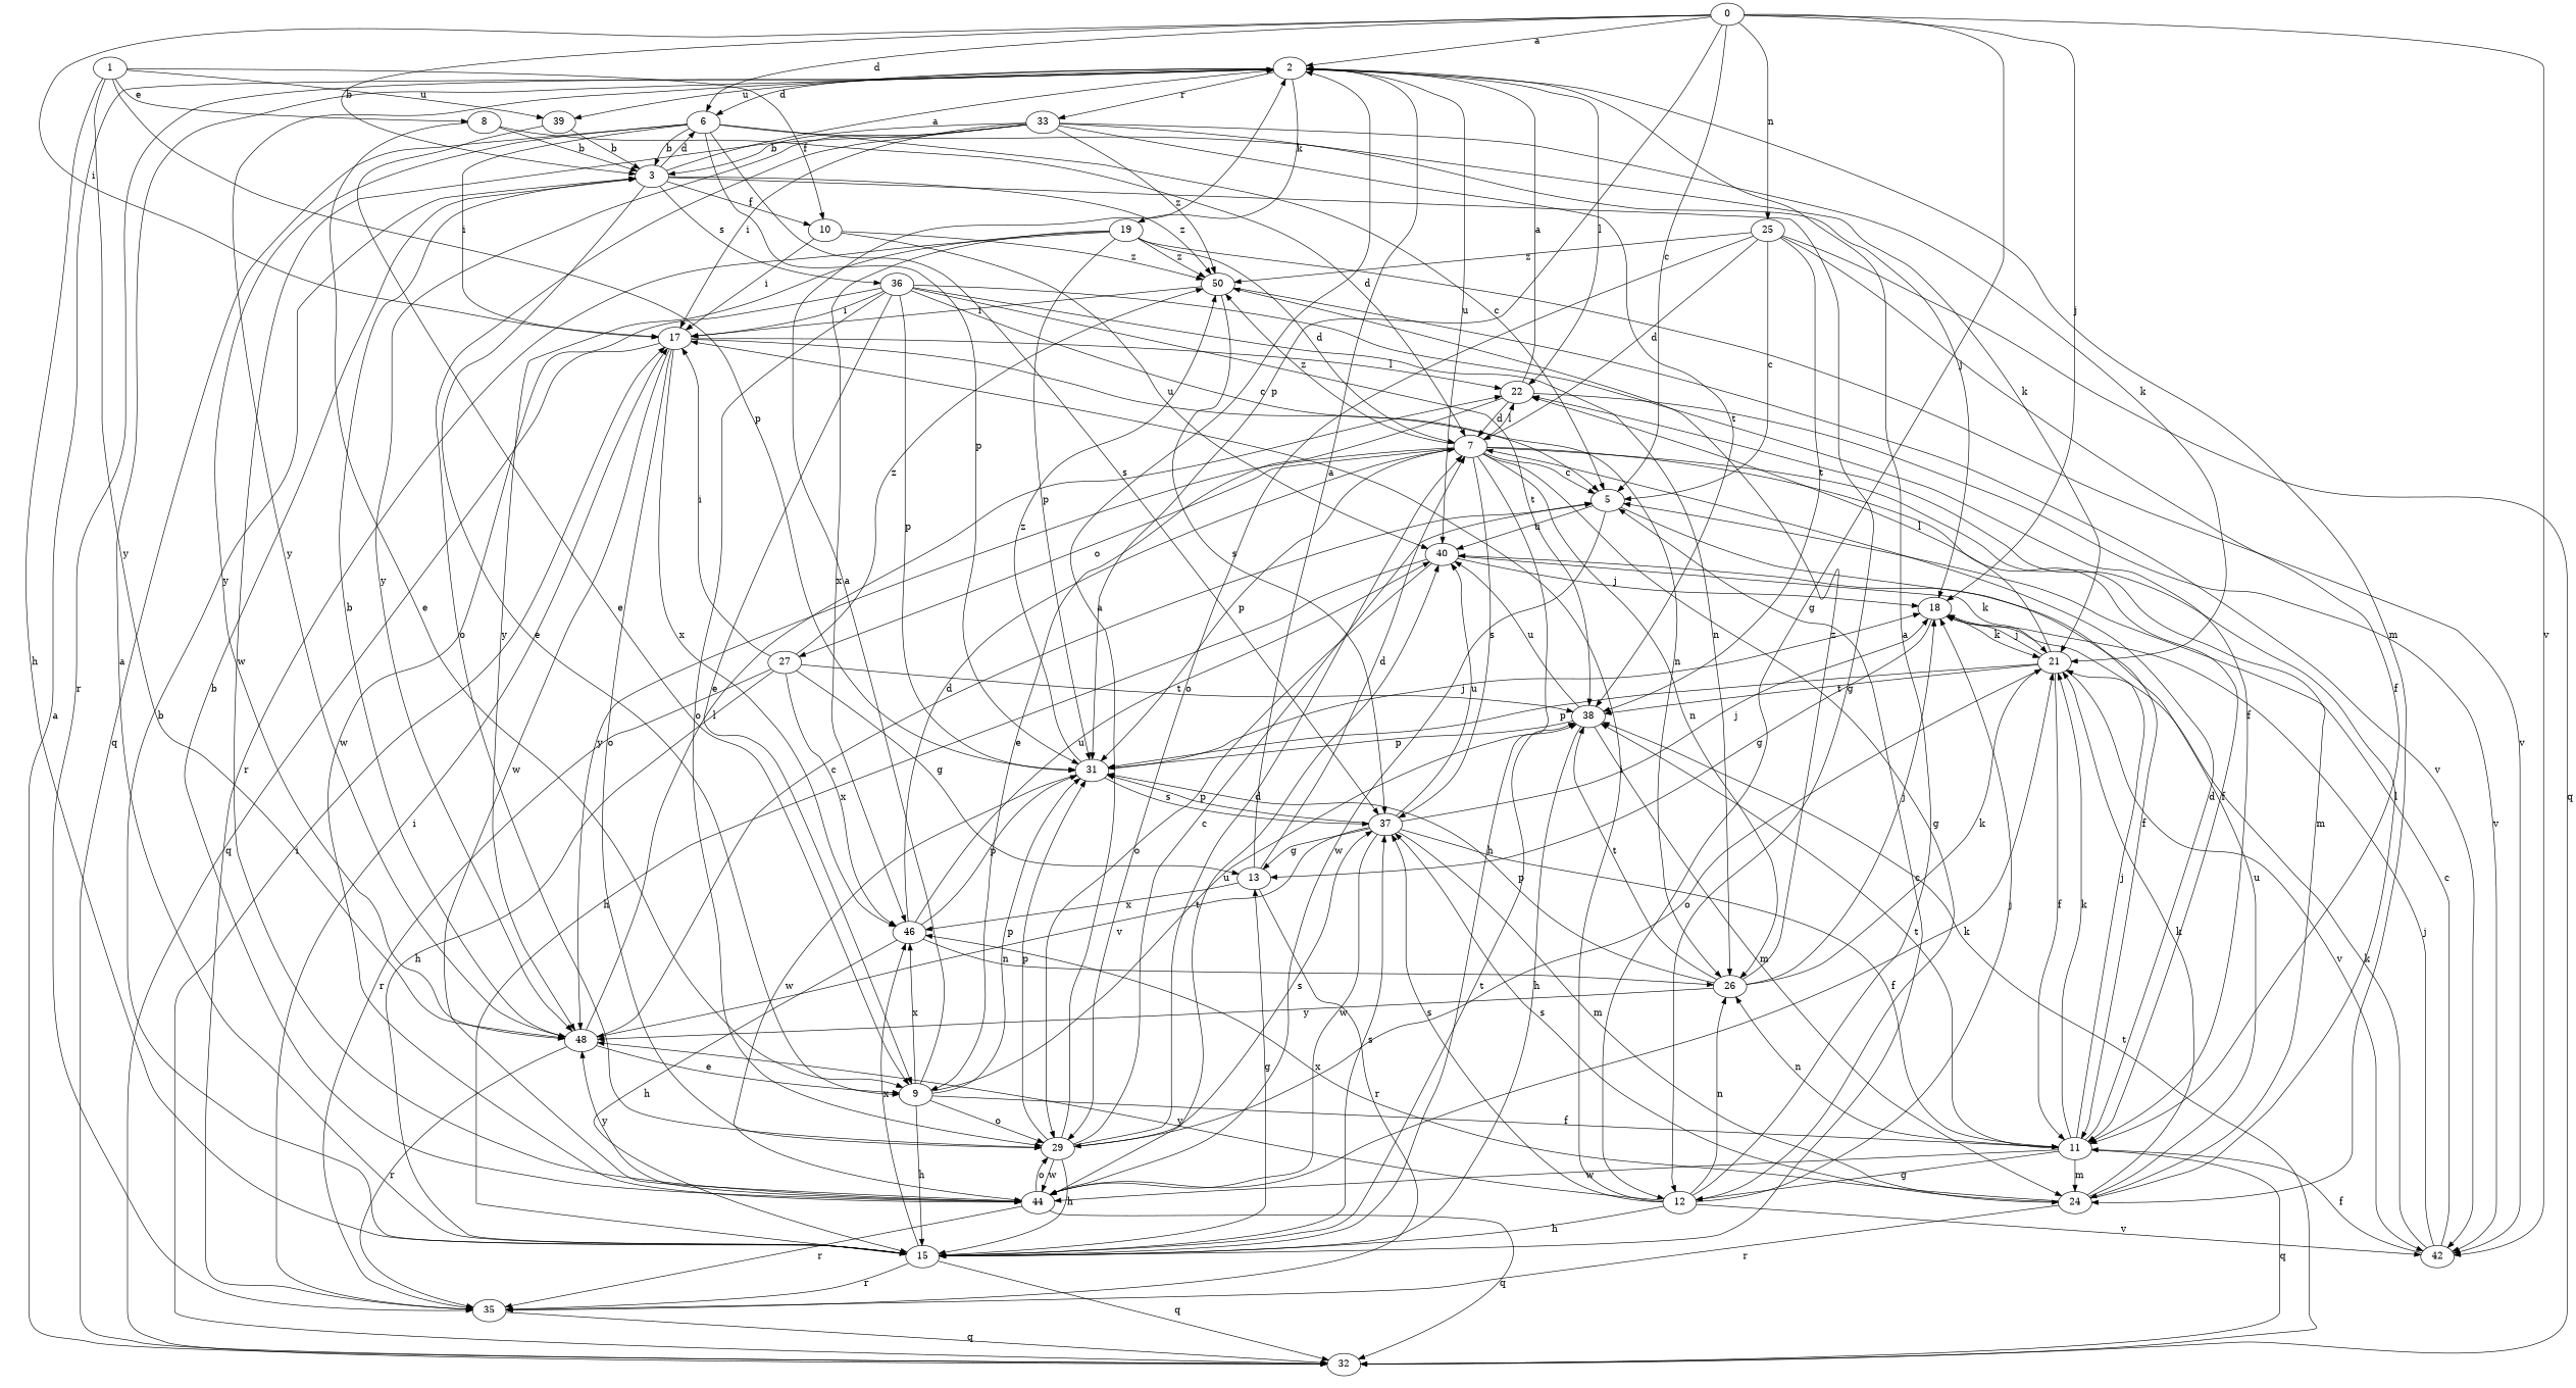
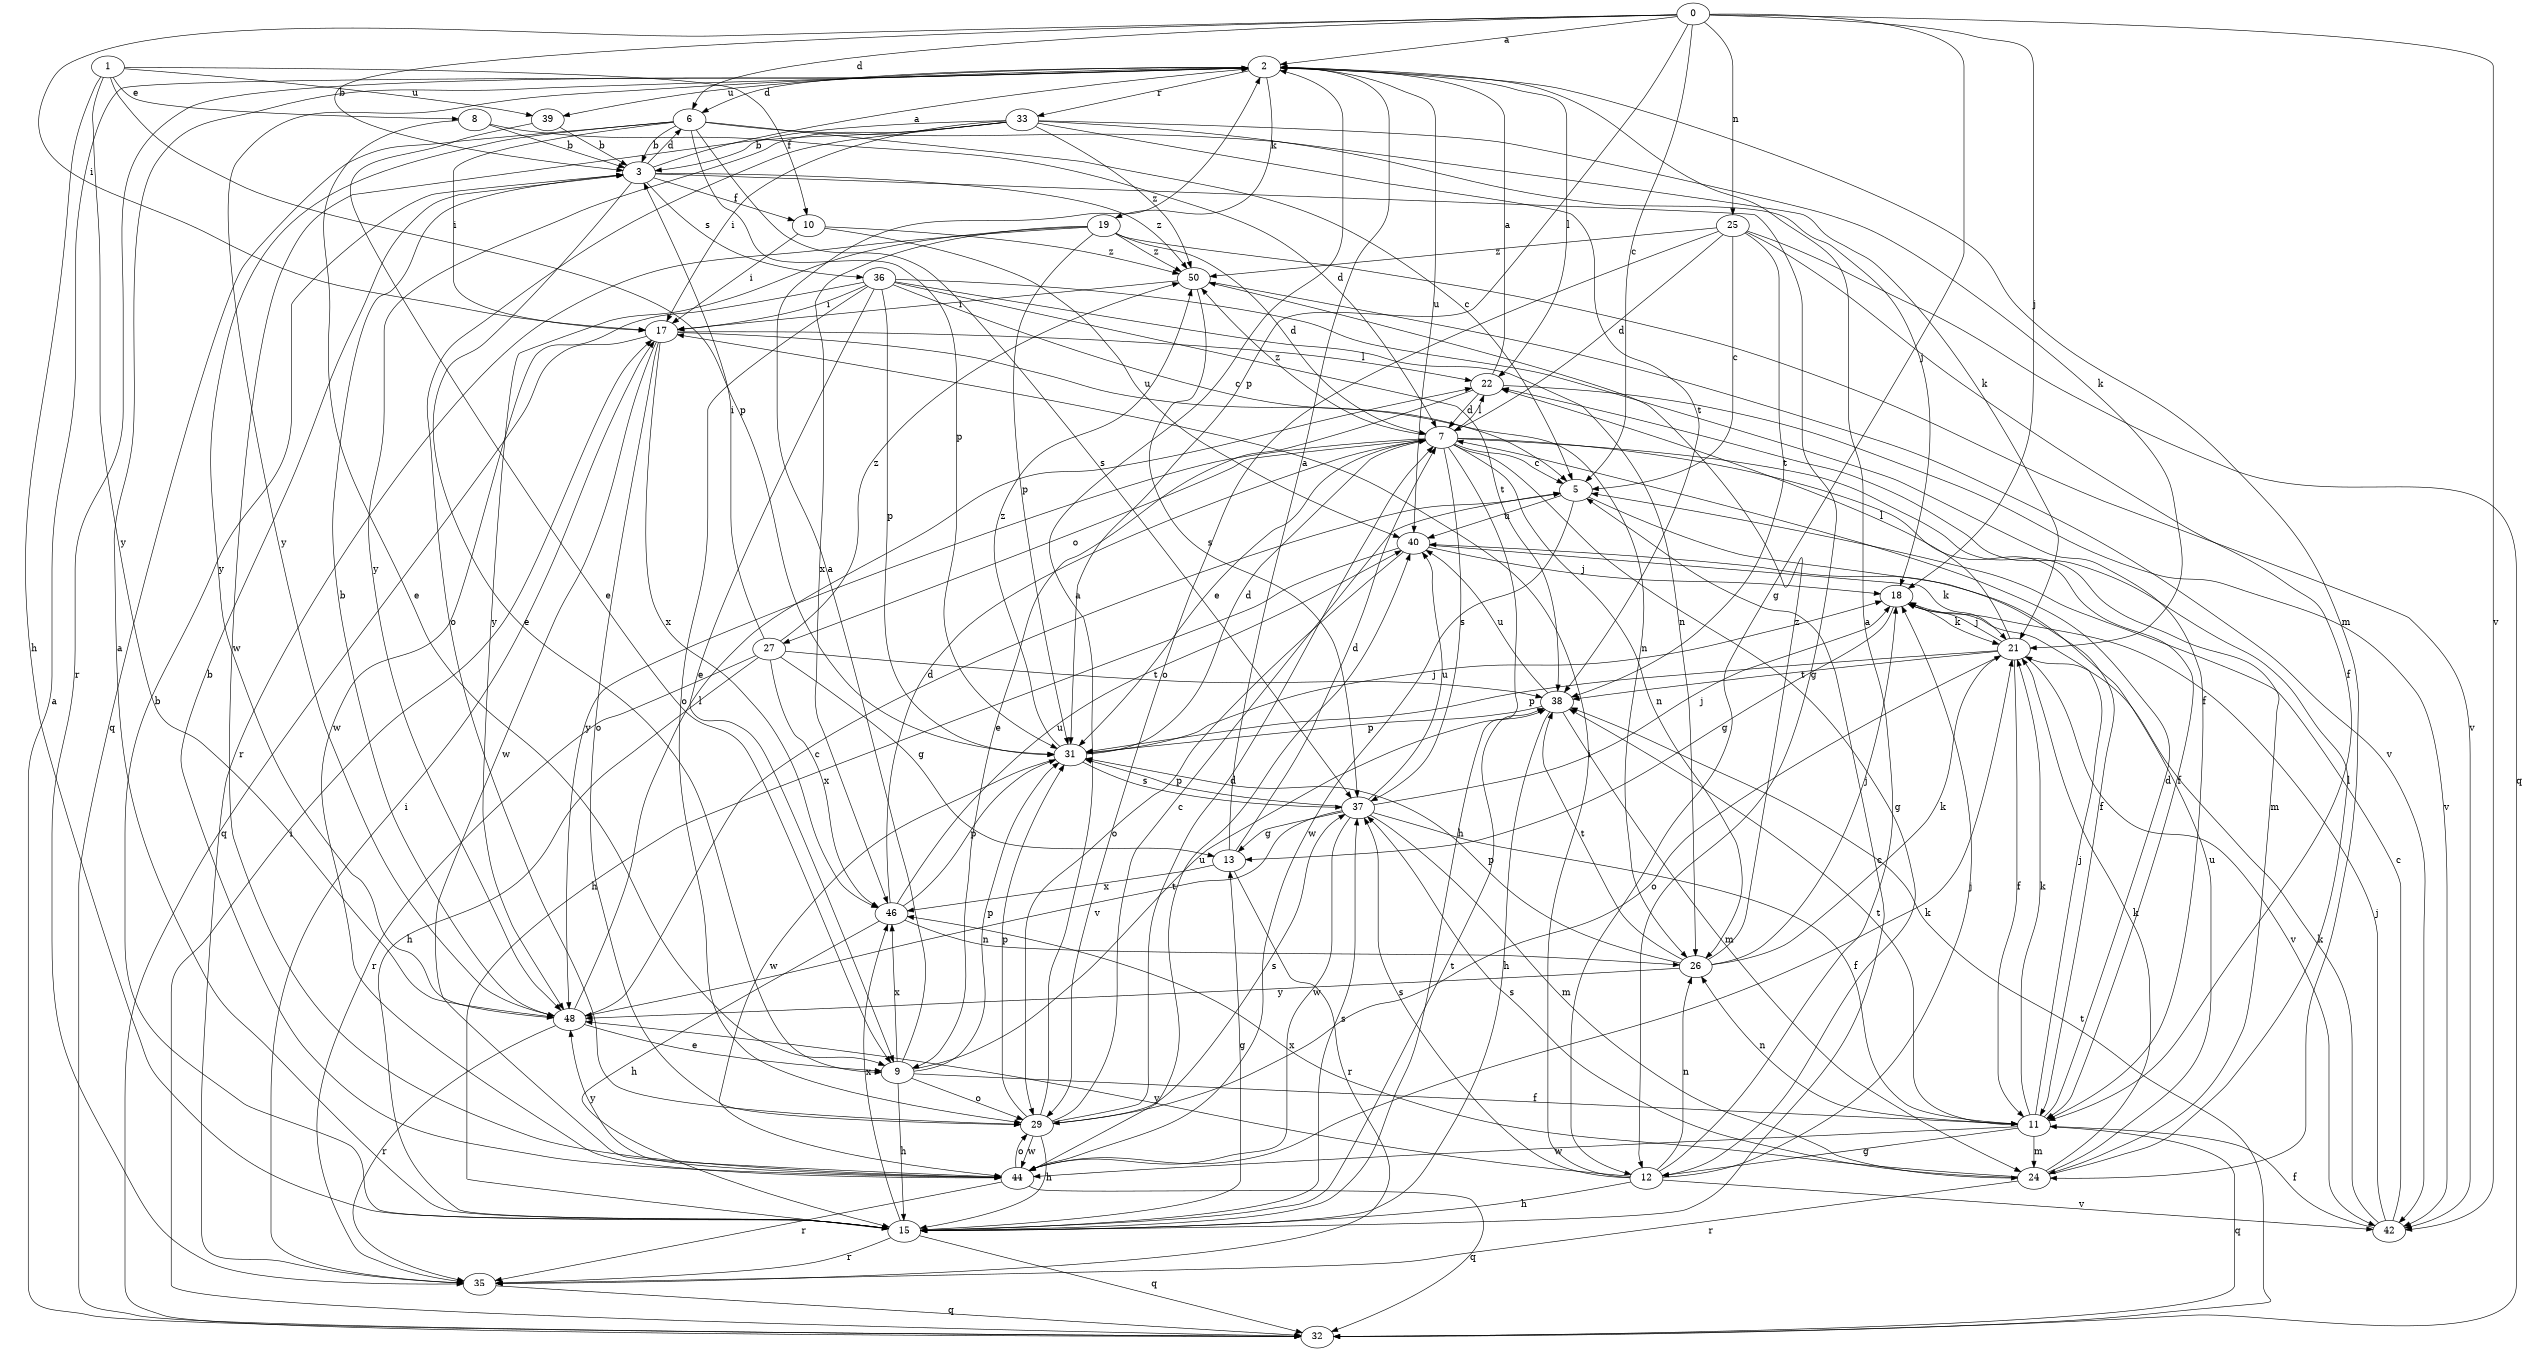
  strict digraph {
    0
    2
    3
    5
    6
    12
    17
    18
    25
    31
    42
    39
    48
    19
    22
    24
    33
    35
    40
    10
    9
    36
    50
    11
    44
    21
    32
    37
    15
    26
    29
    46
    13
    7
    38
    1
    8
    27
    0 -> 2 [label=a]
    0 -> 3 [label=b]
    0 -> 5 [label=c]
    0 -> 6 [label=d]
    0 -> 12 [label=g]
    0 -> 17 [label=i]
    0 -> 18 [label=j]
    0 -> 25 [label=n]
    0 -> 31 [label=p]
    0 -> 42 [label=v]
    2 -> 6 [label=d]
    2 -> 39 [label=u]
    2 -> 48 [label=y]
    2 -> 19 [label=k]
    2 -> 22 [label=l]
    2 -> 24 [label=m]
    2 -> 33 [label=r]
    2 -> 35 [label=r]
    2 -> 40 [label=u]
    3 -> 2 [label=a]
    3 -> 6 [label=d]
    3 -> 12 [label=g]
    3 -> 10 [label=f]
    3 -> 9 [label=e]
    3 -> 36 [label=s]
    3 -> 50 [label=z]
    5 -> 40 [label=u]
    5 -> 11 [label=f]
    5 -> 44 [label=w]
    6 -> 3 [label=b]
    6 -> 5 [label=c]
    6 -> 17 [label=i]
    6 -> 31 [label=p]
    6 -> 48 [label=y]
    6 -> 21 [label=k]
    6 -> 32 [label=q]
    6 -> 37 [label=s]
    12 -> 2 [label=a]
    12 -> 17 [label=i]
    12 -> 18 [label=j]
    12 -> 42 [label=v]
    12 -> 48 [label=y]
    12 -> 37 [label=s]
    12 -> 15 [label=h]
    12 -> 26 [label=n]
    17 -> 22 [label=l]
    17 -> 44 [label=w]
    17 -> 32 [label=q]
    17 -> 26 [label=n]
    17 -> 29 [label=o]
    17 -> 46 [label=x]
    18 -> 21 [label=k]
    18 -> 13 [label=g]
    25 -> 5 [label=c]
    25 -> 50 [label=z]
    25 -> 11 [label=f]
    25 -> 32 [label=q]
    25 -> 29 [label=o]
    25 -> 7 [label=d]
    25 -> 38 [label=t]
    31 -> 18 [label=j]
    31 -> 50 [label=z]
    31 -> 44 [label=w]
    31 -> 37 [label=s]
+   31 -> 7 [label=d]
    42 -> 5 [label=c]
    42 -> 18 [label=j]
    42 -> 11 [label=f]
    42 -> 21 [label=k]
    39 -> 3 [label=b]
    39 -> 9 [label=e]
    48 -> 3 [label=b]
    48 -> 5 [label=c]
    48 -> 22 [label=l]
    48 -> 35 [label=r]
    48 -> 9 [label=e]
    19 -> 31 [label=p]
    19 -> 42 [label=v]
    19 -> 48 [label=y]
    19 -> 35 [label=r]
    19 -> 50 [label=z]
    19 -> 46 [label=x]
    19 -> 7 [label=d]
    22 -> 2 [label=a]
    22 -> 42 [label=v]
    22 -> 9 [label=e]
    22 -> 7 [label=d]
    24 -> 22 [label=l]
    24 -> 35 [label=r]
    24 -> 40 [label=u]
    24 -> 21 [label=k]
    24 -> 37 [label=s]
    24 -> 46 [label=x]
    33 -> 3 [label=b]
    33 -> 17 [label=i]
    33 -> 18 [label=j]
    33 -> 48 [label=y]
    33 -> 50 [label=z]
    33 -> 44 [label=w]
    33 -> 21 [label=k]
    33 -> 29 [label=o]
    33 -> 38 [label=t]
    35 -> 17 [label=i]
    35 -> 32 [label=q]
    40 -> 18 [label=j]
    40 -> 21 [label=k]
    40 -> 15 [label=h]
    40 -> 29 [label=o]
    10 -> 17 [label=i]
    10 -> 40 [label=u]
    10 -> 50 [label=z]
    9 -> 2 [label=a]
    9 -> 31 [label=p]
    9 -> 11 [label=f]
    9 -> 15 [label=h]
    9 -> 29 [label=o]
    9 -> 46 [label=x]
    9 -> 38 [label=t]
    36 -> 5 [label=c]
    36 -> 17 [label=i]
    36 -> 31 [label=p]
    36 -> 9 [label=e]
    36 -> 11 [label=f]
    36 -> 44 [label=w]
    36 -> 26 [label=n]
    36 -> 29 [label=o]
    36 -> 38 [label=t]
    50 -> 17 [label=i]
    50 -> 42 [label=v]
    50 -> 37 [label=s]
    11 -> 12 [label=g]
    11 -> 18 [label=j]
    11 -> 24 [label=m]
    11 -> 44 [label=w]
    11 -> 21 [label=k]
    11 -> 32 [label=q]
    11 -> 26 [label=n]
    11 -> 7 [label=d]
    11 -> 38 [label=t]
    44 -> 3 [label=b]
    44 -> 48 [label=y]
    44 -> 35 [label=r]
    44 -> 40 [label=u]
    44 -> 21 [label=k]
    44 -> 32 [label=q]
    44 -> 29 [label=o]
    21 -> 18 [label=j]
    21 -> 31 [label=p]
    21 -> 42 [label=v]
    21 -> 22 [label=l]
    21 -> 11 [label=f]
    21 -> 29 [label=o]
    21 -> 38 [label=t]
    32 -> 2 [label=a]
    32 -> 17 [label=i]
    32 -> 38 [label=t]
    37 -> 18 [label=j]
    37 -> 31 [label=p]
    37 -> 48 [label=v]
    37 -> 24 [label=m]
    37 -> 40 [label=u]
    37 -> 11 [label=f]
    37 -> 44 [label=w]
    37 -> 13 [label=g]
    15 -> 2 [label=a]
    15 -> 3 [label=b]
    15 -> 5 [label=c]
    15 -> 35 [label=r]
    15 -> 32 [label=q]
    15 -> 37 [label=s]
    15 -> 46 [label=x]
    15 -> 13 [label=g]
    15 -> 38 [label=t]
    26 -> 18 [label=j]
    26 -> 31 [label=p]
    26 -> 48 [label=y]
    26 -> 50 [label=z]
    26 -> 21 [label=k]
    26 -> 38 [label=t]
    29 -> 2 [label=a]
    29 -> 5 [label=c]
    29 -> 31 [label=p]
    29 -> 44 [label=w]
    29 -> 37 [label=s]
    29 -> 15 [label=h]
    29 -> 7 [label=d]
    46 -> 31 [label=p]
    46 -> 40 [label=u]
    46 -> 15 [label=h]
    46 -> 26 [label=n]
    46 -> 7 [label=d]
    13 -> 2 [label=a]
    13 -> 35 [label=r]
    13 -> 46 [label=x]
    13 -> 7 [label=d]
    7 -> 5 [label=c]
    7 -> 12 [label=g]
-   7 -> 31 [label=p]
+   7 -> 31 [label=e]
    7 -> 48 [label=y]
    7 -> 22 [label=l]
    7 -> 24 [label=m]
    7 -> 50 [label=z]
    7 -> 11 [label=f]
    7 -> 37 [label=s]
    7 -> 15 [label=h]
    7 -> 26 [label=n]
    7 -> 27 [label=o]
    38 -> 31 [label=p]
    38 -> 24 [label=m]
    38 -> 40 [label=u]
    38 -> 15 [label=h]
    1 -> 31 [label=p]
    1 -> 39 [label=u]
    1 -> 48 [label=y]
    1 -> 10 [label=f]
    1 -> 15 [label=h]
    1 -> 8 [label=e]
    8 -> 3 [label=b]
    8 -> 9 [label=e]
    8 -> 7 [label=d]
-   27 -> 17 [label=i]
+   27 -> 3 [label=i]
    27 -> 35 [label=r]
    27 -> 50 [label=z]
    27 -> 15 [label=h]
    27 -> 46 [label=x]
    27 -> 13 [label=g]
    27 -> 38 [label=t]
  }
